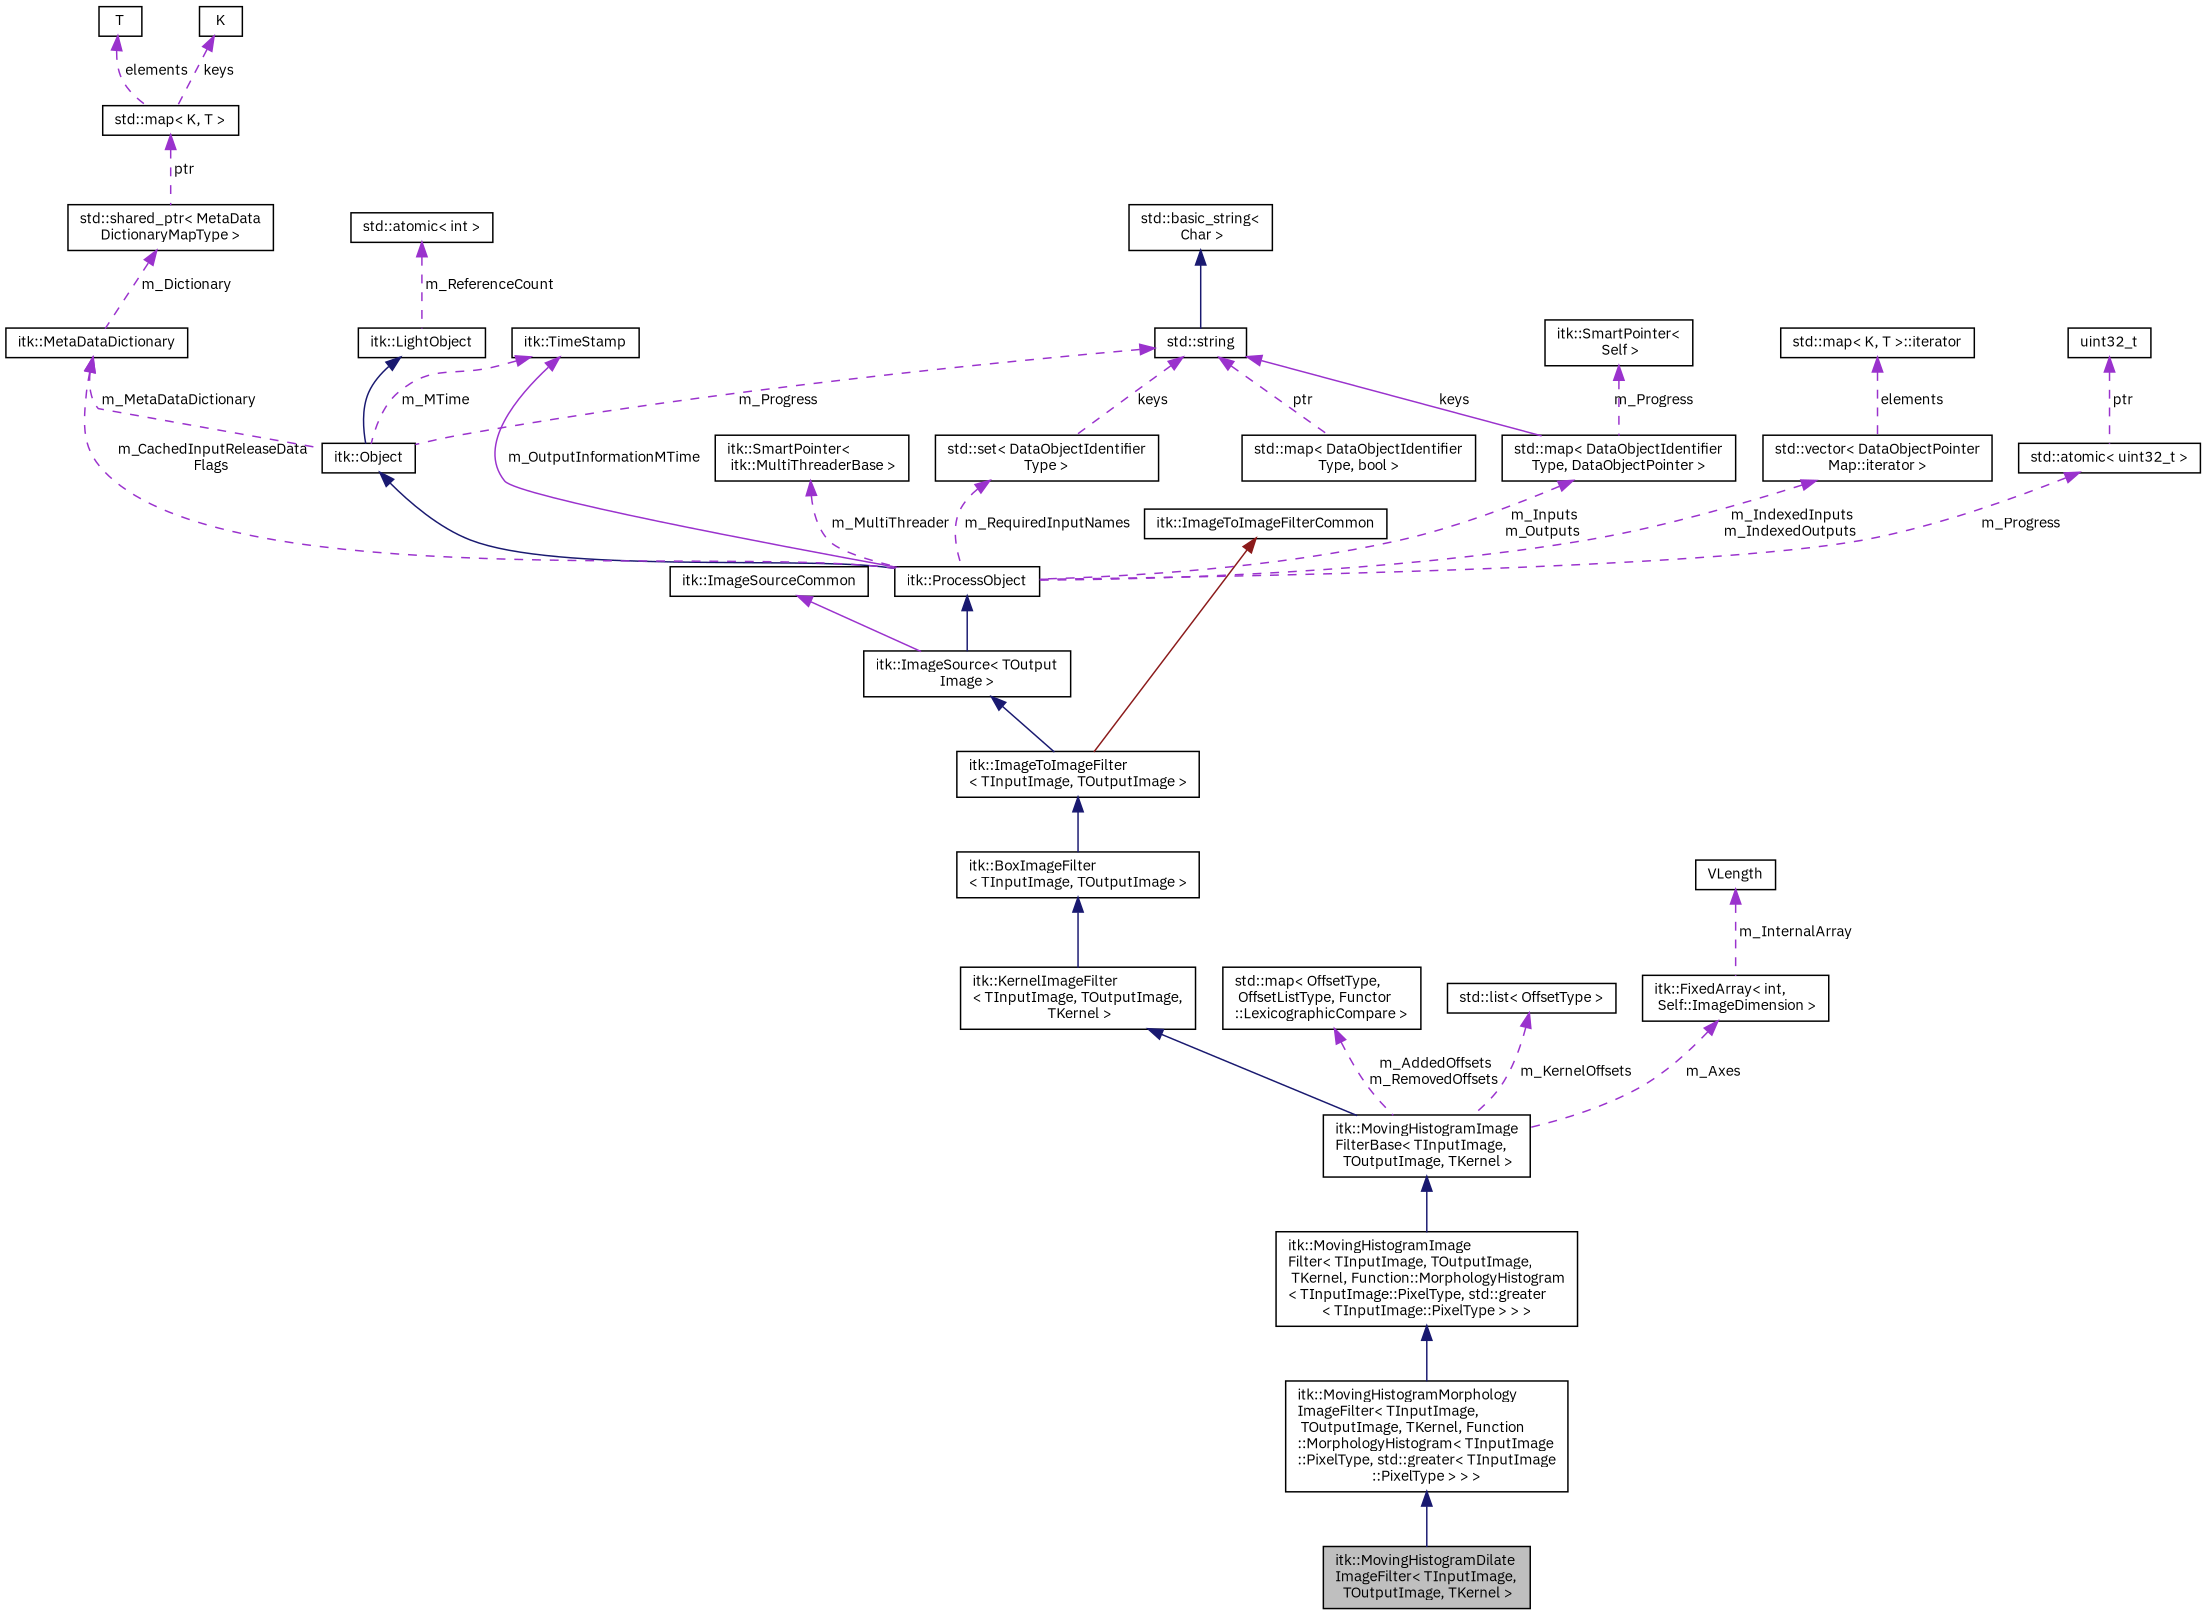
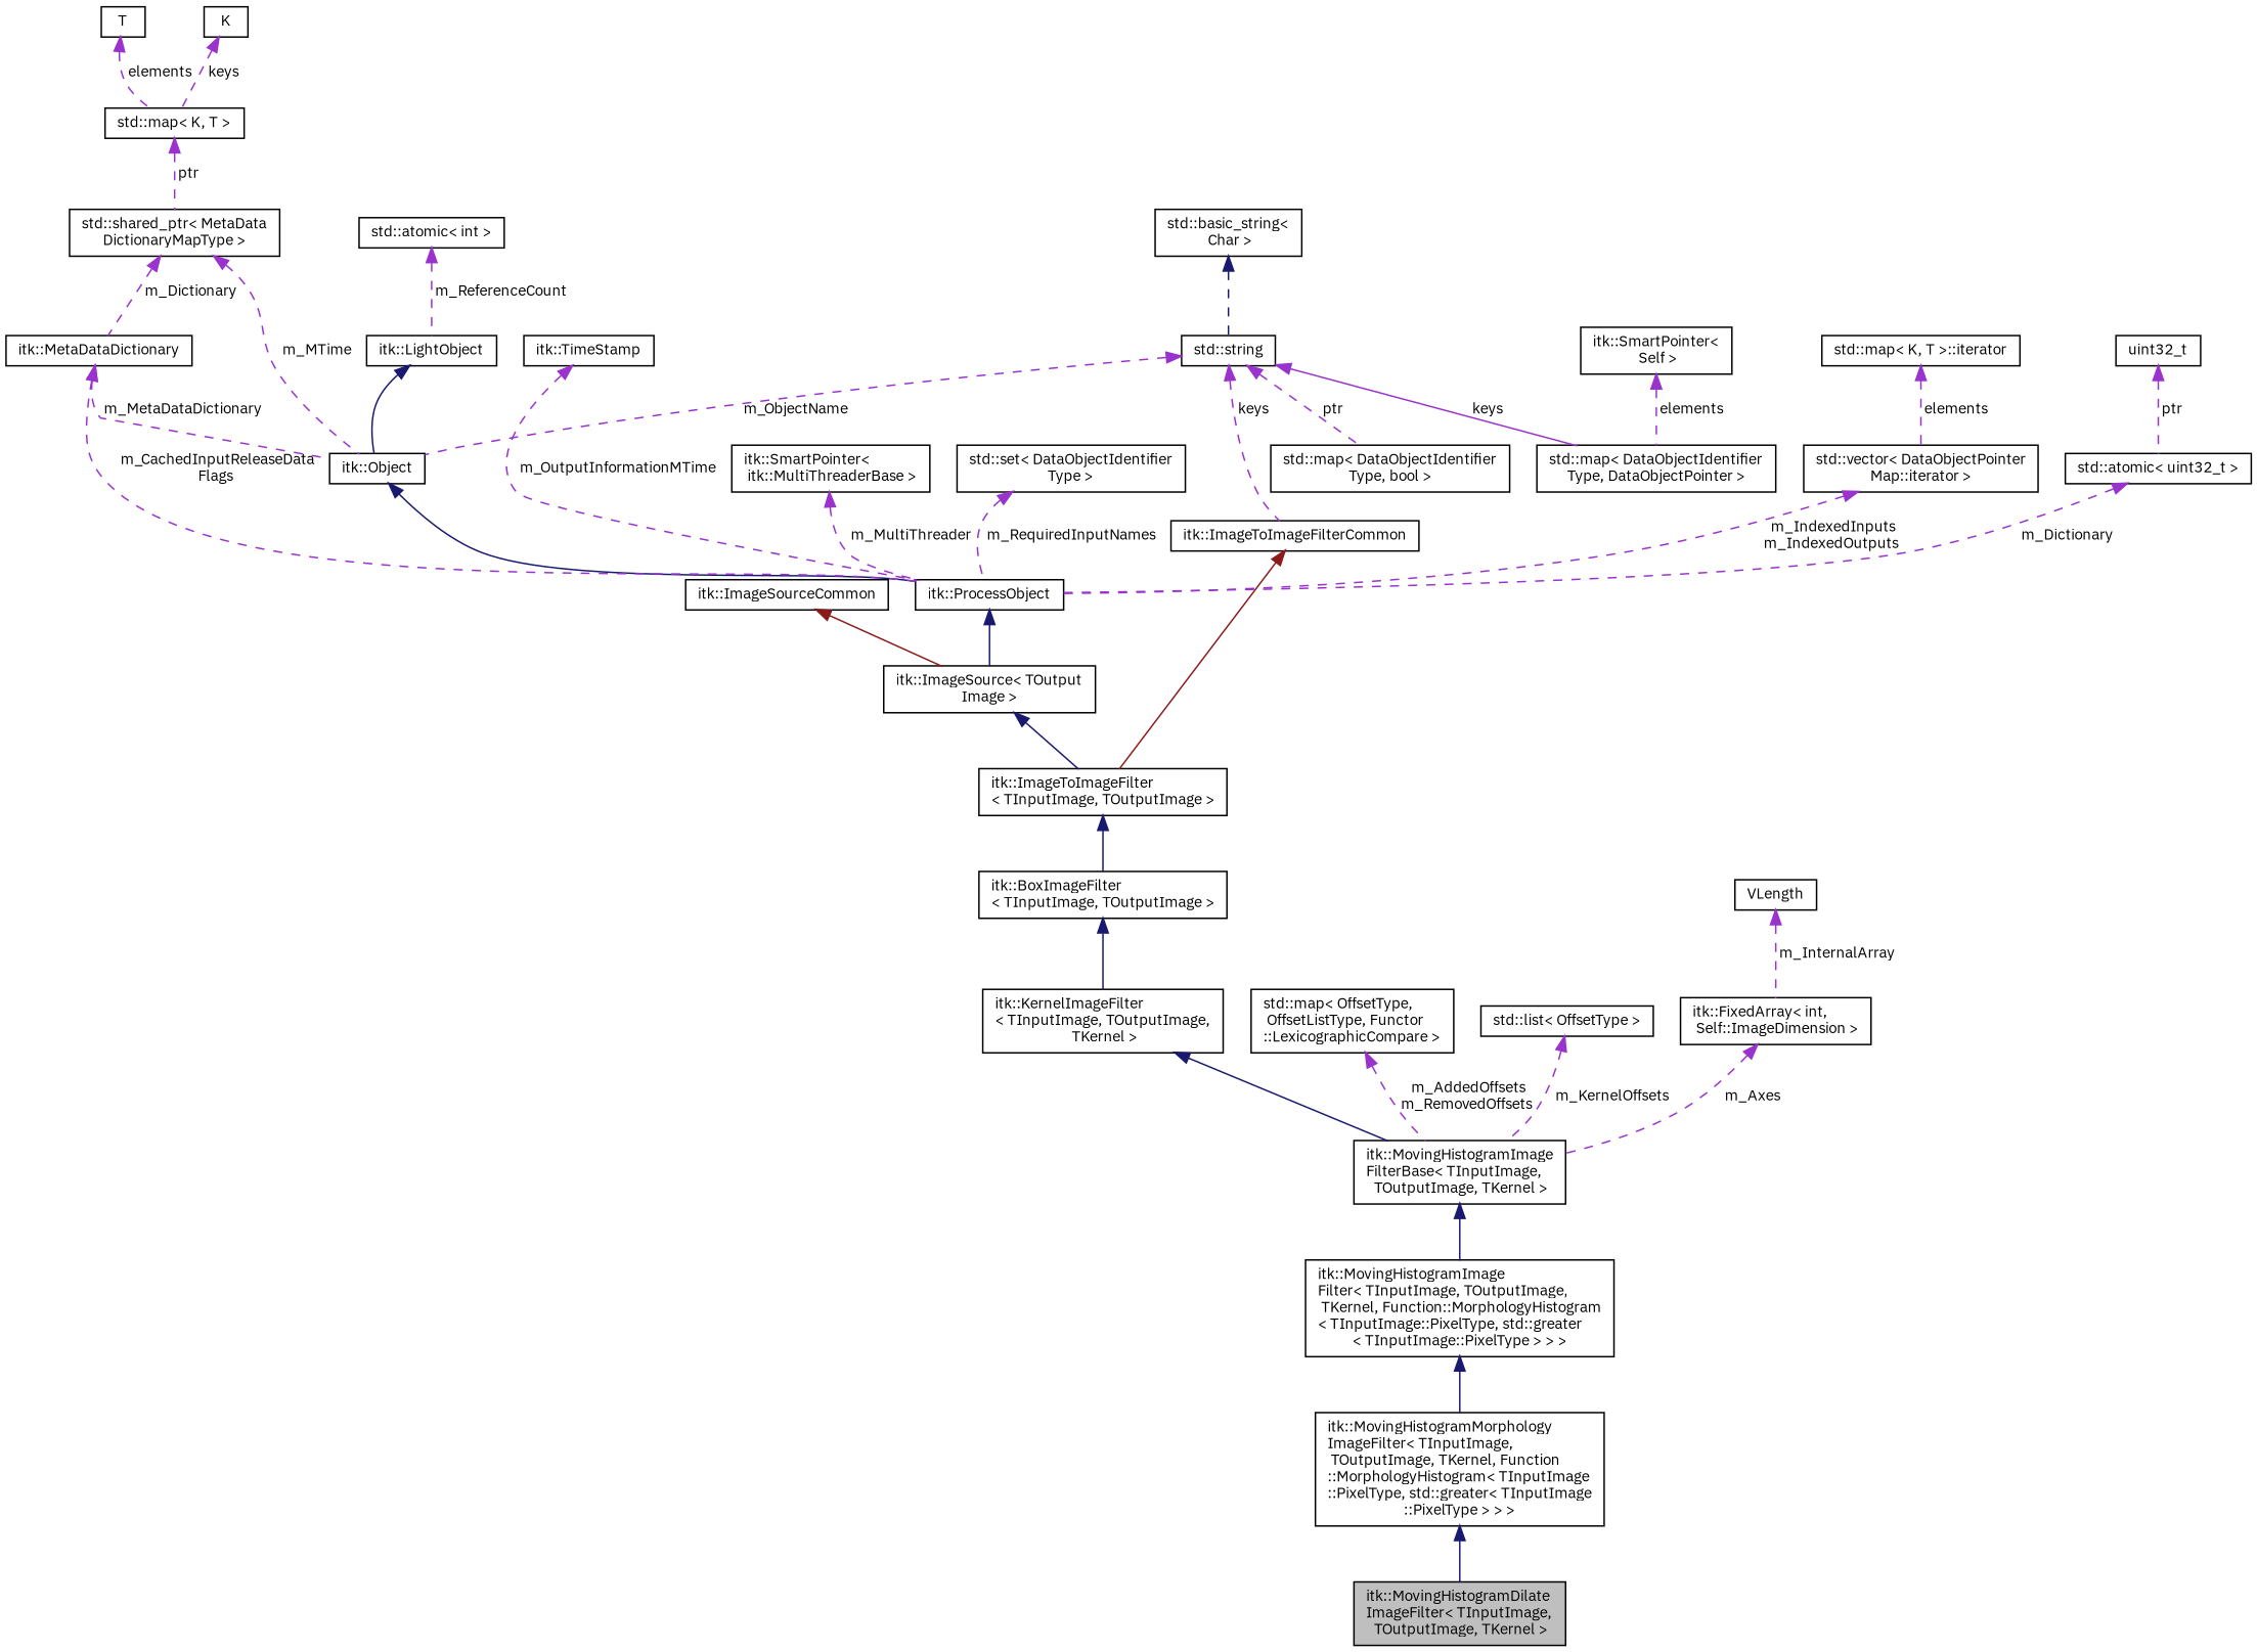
  digraph {
    fontname="IBM Plex Sans"
    node [color=black fillcolor=white fontname="IBM Plex Sans" fontsize=10 shape=record style=filled]
    edge [color=darkorchid3 dir=back fontname="IBM Plex Sans" fontsize=10 labelfontname=Helvetica labelfontsize=10 style=dashed]
    n1 [fillcolor=grey75 fontcolor=black height=0.2 label="itk::MovingHistogramDilate\lImageFilter\< TInputImage,\l TOutputImage, TKernel \>" width=0.4]
    n2 [height=0.2 label="itk::MovingHistogramMorphology\lImageFilter\< TInputImage,\l TOutputImage, TKernel, Function\l::MorphologyHistogram\< TInputImage\l::PixelType, std::greater\< TInputImage\l::PixelType \> \> \>" width=0.4]
    n3 [height=0.2 label="itk::MovingHistogramImage\lFilter\< TInputImage, TOutputImage,\l TKernel, Function::MorphologyHistogram\l\< TInputImage::PixelType, std::greater\l\< TInputImage::PixelType \> \> \>" width=0.4]
    n4 [height=0.2 label="itk::MovingHistogramImage\lFilterBase\< TInputImage,\l TOutputImage, TKernel \>" width=0.4]
    n5 [height=0.2 label="itk::KernelImageFilter\l\< TInputImage, TOutputImage,\l TKernel \>" width=0.4]
    n6 [height=0.2 label="itk::BoxImageFilter\l\< TInputImage, TOutputImage \>" width=0.4]
    n7 [height=0.2 label="itk::ImageToImageFilter\l\< TInputImage, TOutputImage \>" width=0.4]
    n8 [height=0.2 label="itk::ImageSource\< TOutput\lImage \>" width=0.4]
    n9 [height=0.2 label="itk::ProcessObject" width=0.4]
    n10 [height=0.2 label="itk::Object" width=0.4]
    n11 [height=0.2 label="itk::LightObject" width=0.4]
    n12 [height=0.2 label="std::atomic\< int \>" width=0.4]
    n13 [height=0.2 label="itk::TimeStamp" width=0.4]
    n14 [height=0.2 label=T width=0.4]
    n15 [height=0.2 label="std::map\< K, T \>" width=0.4]
    n16 [height=0.2 label="std::shared_ptr\< MetaData\lDictionaryMapType \>" width=0.4]
    n17 [height=0.2 label="itk::MetaDataDictionary" width=0.4]
    n18 [height=0.2 label=K width=0.4]
    n19 [height=0.2 label="std::string" width=0.4]
    n20 [height=0.2 label="std::map\< DataObjectIdentifier\lType, DataObjectPointer \>" width=0.4]
    n21 [height=0.2 label="std::map\< DataObjectIdentifier\lType, bool \>" width=0.4]
    n22 [height=0.2 label="std::set\< DataObjectIdentifier\lType \>" width=0.4]
    n23 [height=0.2 label="std::basic_string\<\l Char \>" width=0.4]
    n24 [height=0.2 label="itk::SmartPointer\<\l Self \>" width=0.4]
    n25 [height=0.2 label="std::vector\< DataObjectPointer\lMap::iterator \>" width=0.4]
    n26 [height=0.2 label="std::map\< K, T \>::iterator" width=0.4]
    n27 [height=0.2 label="std::atomic\< uint32_t \>" width=0.4]
    n28 [height=0.2 label=uint32_t width=0.4]
    n29 [height=0.2 label="itk::SmartPointer\<\l itk::MultiThreaderBase \>" width=0.4]
    n30 [height=0.2 label="itk::ImageSourceCommon" width=0.4]
    n31 [height=0.2 label="itk::ImageToImageFilterCommon" width=0.4]
    n32 [height=0.2 label="std::map\< OffsetType,\l OffsetListType, Functor\l::LexicographicCompare \>" width=0.4]
    n33 [height=0.2 label="std::list\< OffsetType \>" width=0.4]
    n34 [height=0.2 label="itk::FixedArray\< int,\l Self::ImageDimension \>" width=0.4]
    n35 [height=0.2 label=VLength width=0.4]
    n2 -> n1 [color=midnightblue style=solid]
    n3 -> n2 [color=midnightblue style=solid]
    n4 -> n3 [color=midnightblue style=solid]
    n5 -> n4 [color=midnightblue style=solid]
    n6 -> n5 [color=midnightblue style=solid]
    n7 -> n6 [color=midnightblue style=solid]
    n8 -> n7 [color=midnightblue style=solid]
    n9 -> n8 [color=midnightblue style=solid]
    n10 -> n9 [color=midnightblue style=solid]
    n11 -> n10 [color=midnightblue style=solid]
    n12 -> n11 [label=" m_ReferenceCount"]
-   n13 -> n9 [label=" m_OutputInformationMTime" style=solid]
-   n13 -> n10 [label=" m_MTime"]
+   n13 -> n9 [label=" m_OutputInformationMTime"]
+   n16 -> n10 [label=" m_MTime"]
    n14 -> n15 [label=" elements"]
    n15 -> n16 [label=" ptr"]
    n16 -> n17 [label=" m_Dictionary"]
    n17 -> n9 [label=" m_CachedInputReleaseData\lFlags"]
    n17 -> n10 [label=" m_MetaDataDictionary"]
    n18 -> n15 [label=" keys"]
-   n19 -> n10 [label=" m_Progress"]
+   n19 -> n10 [label=" m_ObjectName"]
    n19 -> n20 [label=" keys" style=solid]
    n19 -> n21 [label=" ptr"]
-   n19 -> n22 [label=" keys"]
-   n20 -> n9 [label=" m_Inputs\nm_Outputs"]
+   n19 -> n31 [label=" keys"]
    n22 -> n9 [label=" m_RequiredInputNames"]
-   n23 -> n19 [color=midnightblue style=solid]
-   n24 -> n20 [label=" m_Progress"]
+   n23 -> n19 [color=midnightblue]
+   n24 -> n20 [label=" elements"]
    n25 -> n9 [label=" m_IndexedInputs\nm_IndexedOutputs"]
    n26 -> n25 [label=" elements"]
-   n27 -> n9 [label=" m_Progress"]
+   n27 -> n9 [label=" m_Dictionary"]
    n28 -> n27 [label=" ptr"]
    n29 -> n9 [label=" m_MultiThreader"]
-   n30 -> n8 [style=solid]
+   n30 -> n8 [color=firebrick4 style=solid]
    n31 -> n7 [color=firebrick4 style=solid]
    n32 -> n4 [label=" m_AddedOffsets\nm_RemovedOffsets"]
    n33 -> n4 [label=" m_KernelOffsets"]
    n34 -> n4 [label=" m_Axes"]
    n35 -> n34 [label=" m_InternalArray"]
  }
